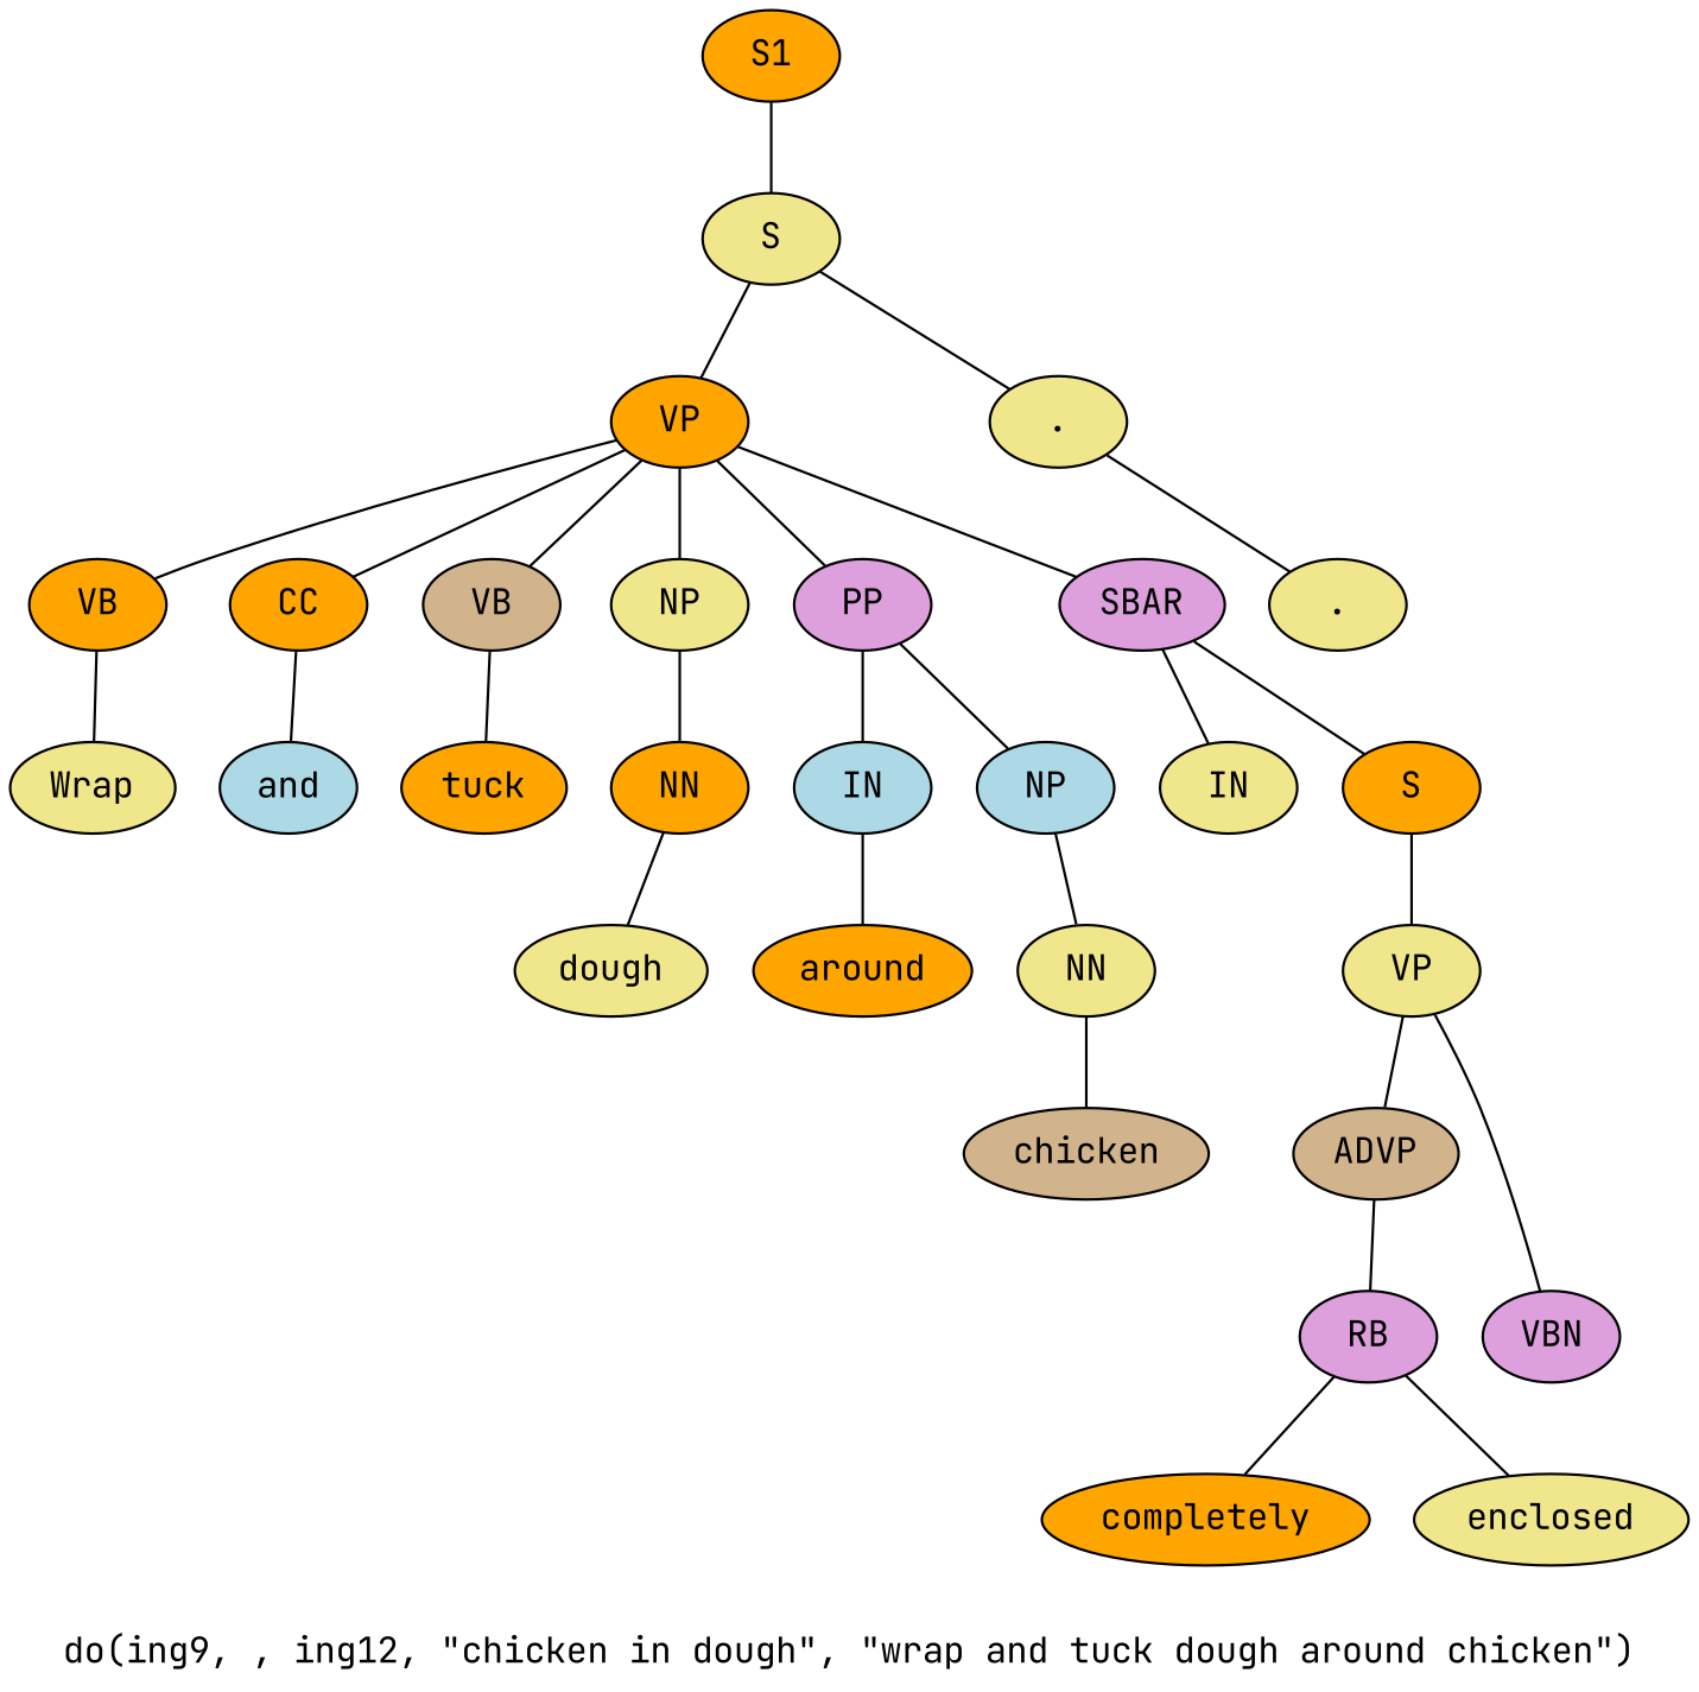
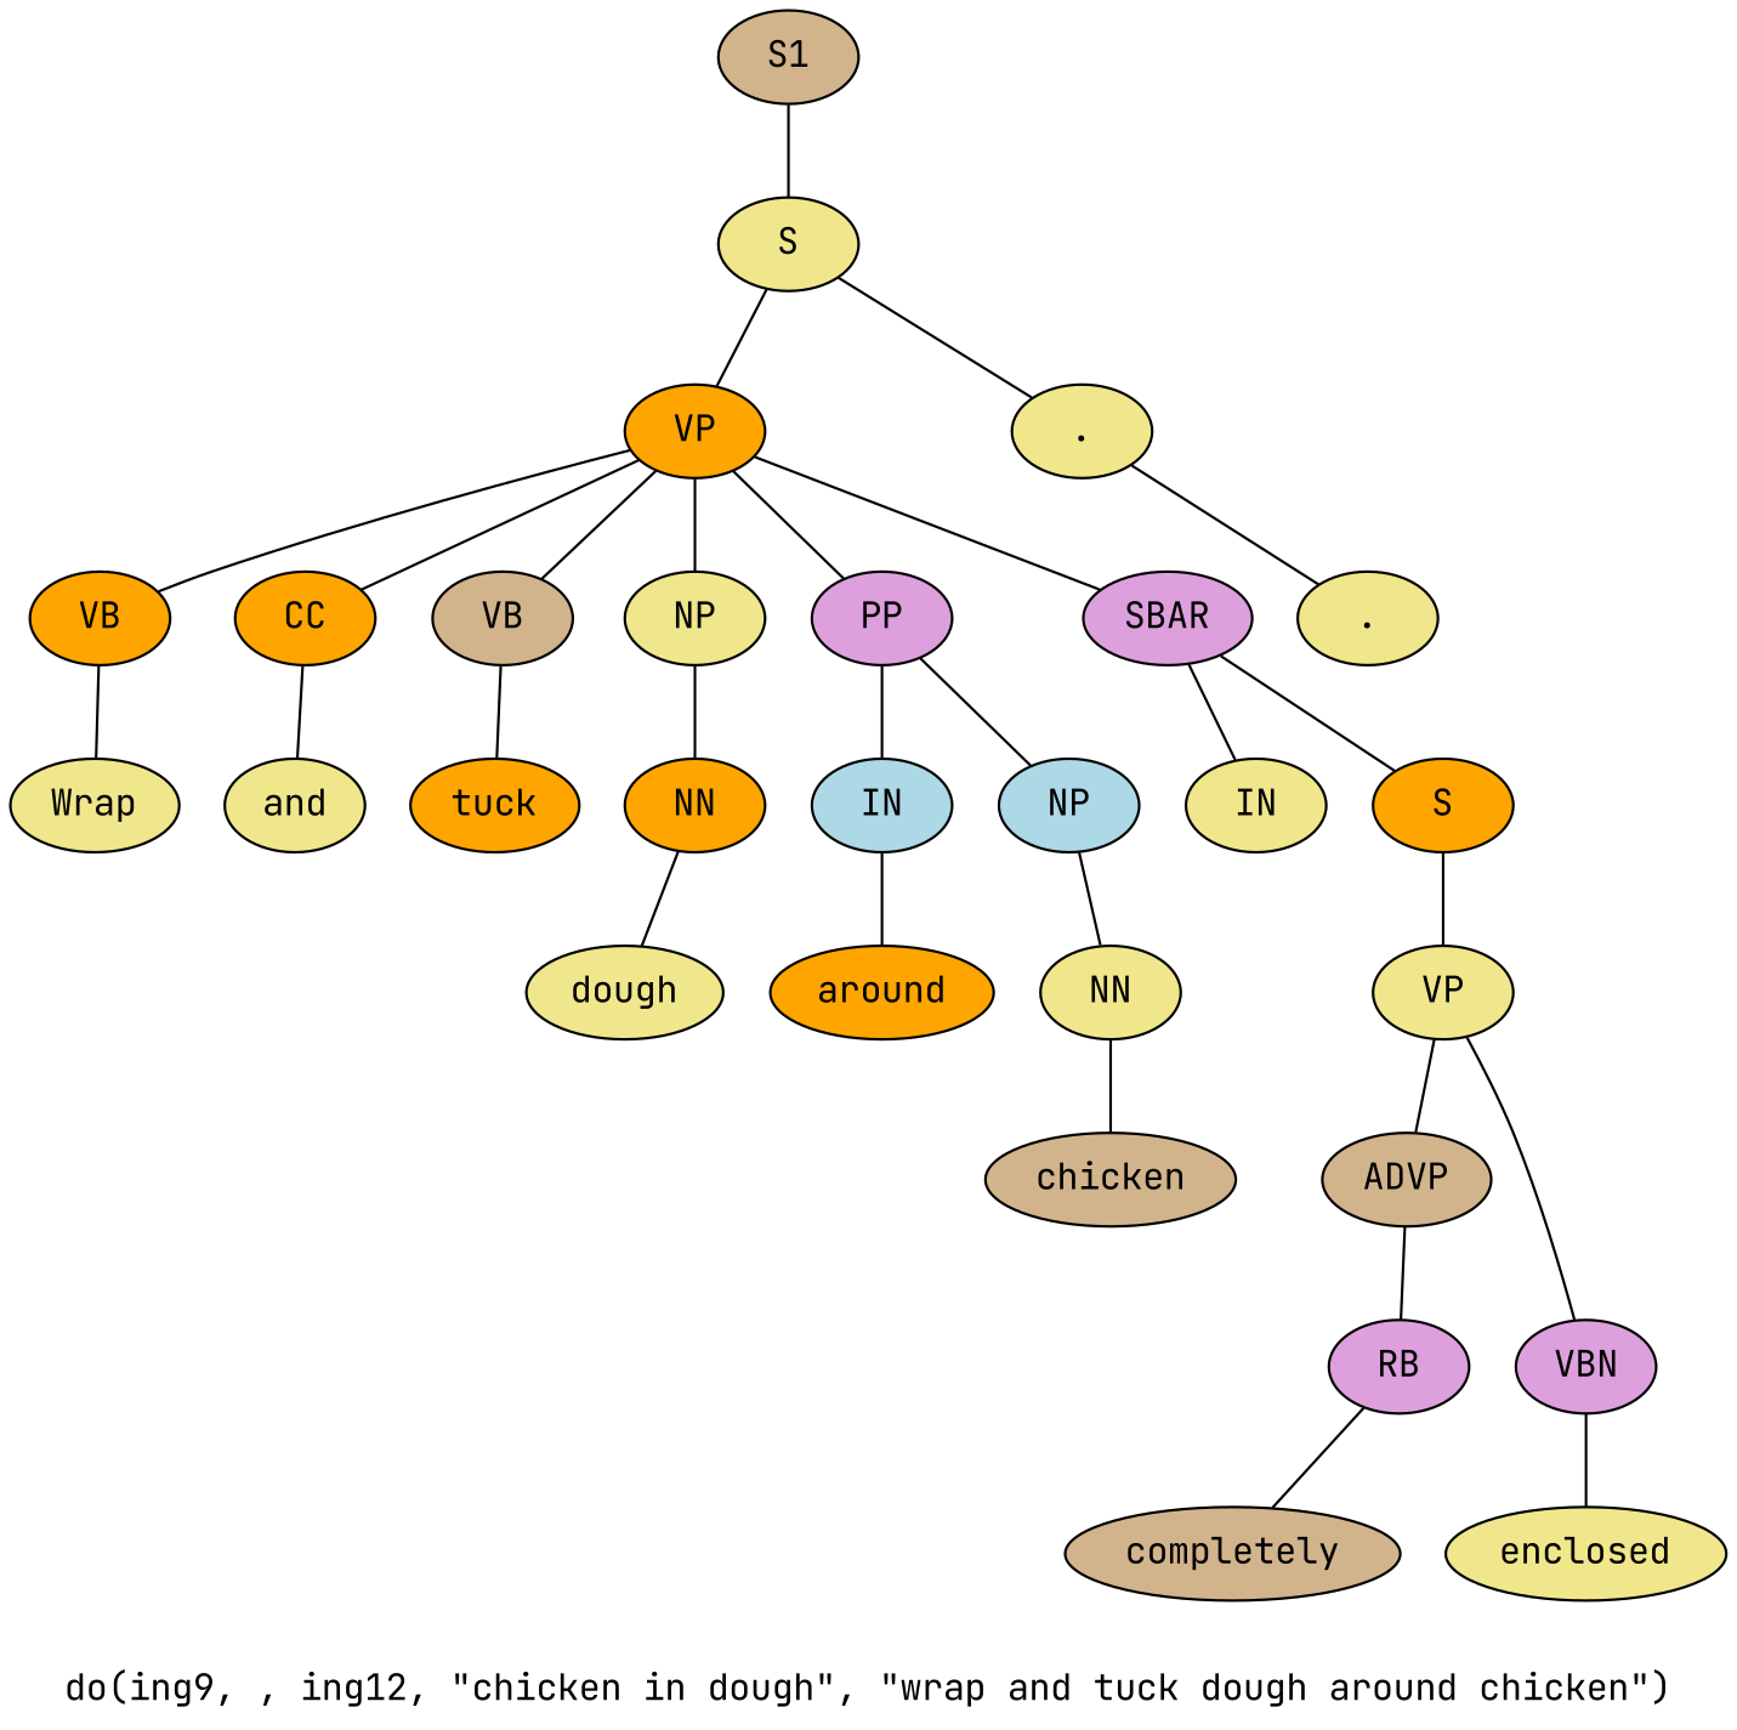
  graph {
    fontname="JetBrains Mono"
    label="do(ing9, , ing12, \"chicken in dough\", \"wrap and tuck dough around chicken\")"
    node [fillcolor=khaki fontname="JetBrains Mono" style=filled]
    edge [fontname="JetBrains Mono"]
-   n1 [fillcolor=orange label=S1]
+   n1 [fillcolor=tan label=S1]
    n2 [label=S]
    n3 [fillcolor=orange label=VP]
    n4 [label="."]
    n5 [fillcolor=orange label=VB]
    n6 [fillcolor=orange label=CC]
    n7 [fillcolor=tan label=VB]
    n8 [label=NP]
    n9 [fillcolor=plum label=PP]
    n10 [fillcolor=plum label=SBAR]
    n11 [label="."]
    n12 [label=Wrap]
-   n13 [fillcolor=lightblue label=and]
+   n13 [label=and]
    n14 [fillcolor=orange label=tuck]
    n15 [fillcolor=orange label=NN]
    n16 [fillcolor=lightblue label=IN]
    n17 [fillcolor=lightblue label=NP]
    n18 [label=IN]
    n19 [fillcolor=orange label=S]
    n20 [label=dough]
    n21 [fillcolor=orange label=around]
    n22 [label=NN]
    n23 [fillcolor=tan label=chicken]
    n24 [label=VP]
    n25 [fillcolor=tan label=ADVP]
    n26 [fillcolor=plum label=VBN]
    n27 [fillcolor=plum label=RB]
    n28 [label=enclosed]
-   n29 [fillcolor=orange label=completely]
+   n29 [fillcolor=tan label=completely]
    n1 -- n2
    n2 -- n3
    n2 -- n4
    n3 -- n5
    n3 -- n6
    n3 -- n7
    n3 -- n8
    n3 -- n9
    n3 -- n10
    n4 -- n11
    n5 -- n12
    n6 -- n13
    n7 -- n14
    n8 -- n15
    n9 -- n16
    n9 -- n17
    n10 -- n18
    n10 -- n19
    n15 -- n20
    n16 -- n21
    n17 -- n22
    n19 -- n24
    n22 -- n23
    n24 -- n25
    n24 -- n26
    n25 -- n27
-   n27 -- n28
+   n26 -- n28
    n27 -- n29
  }
